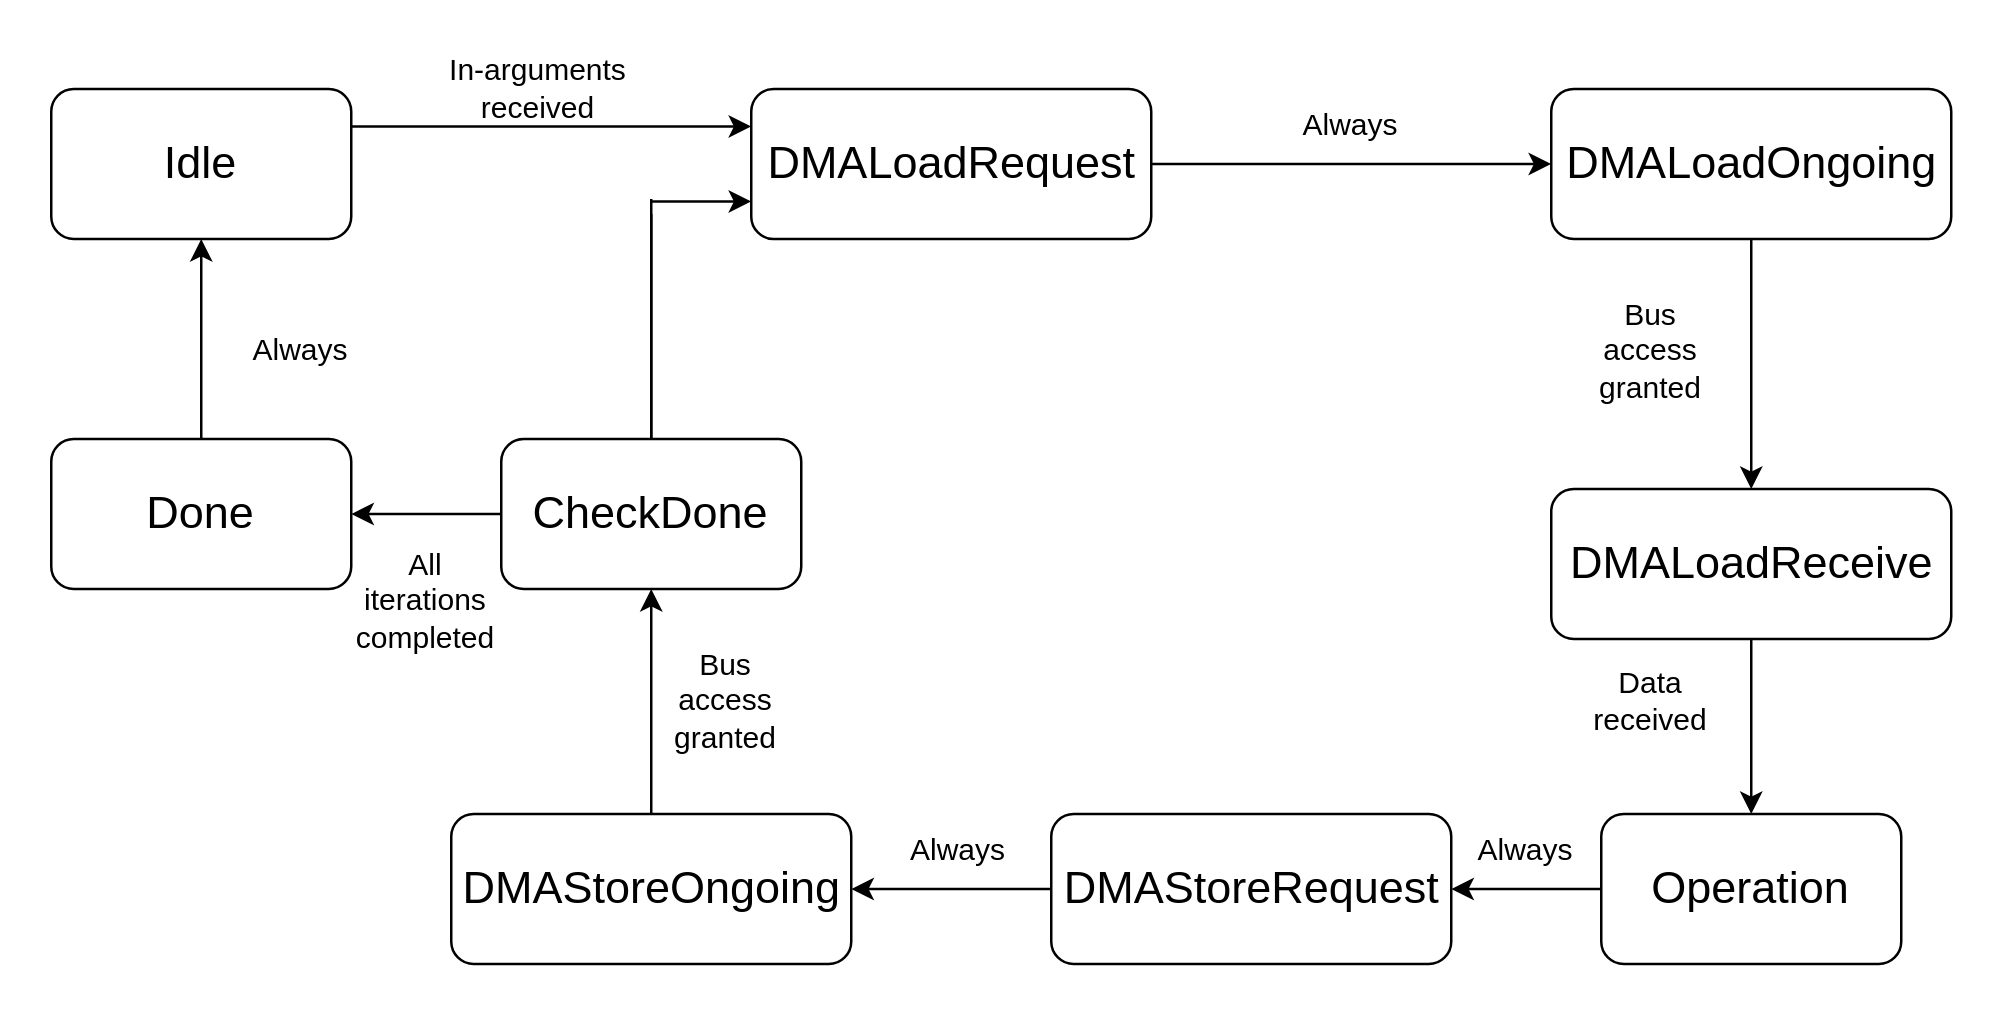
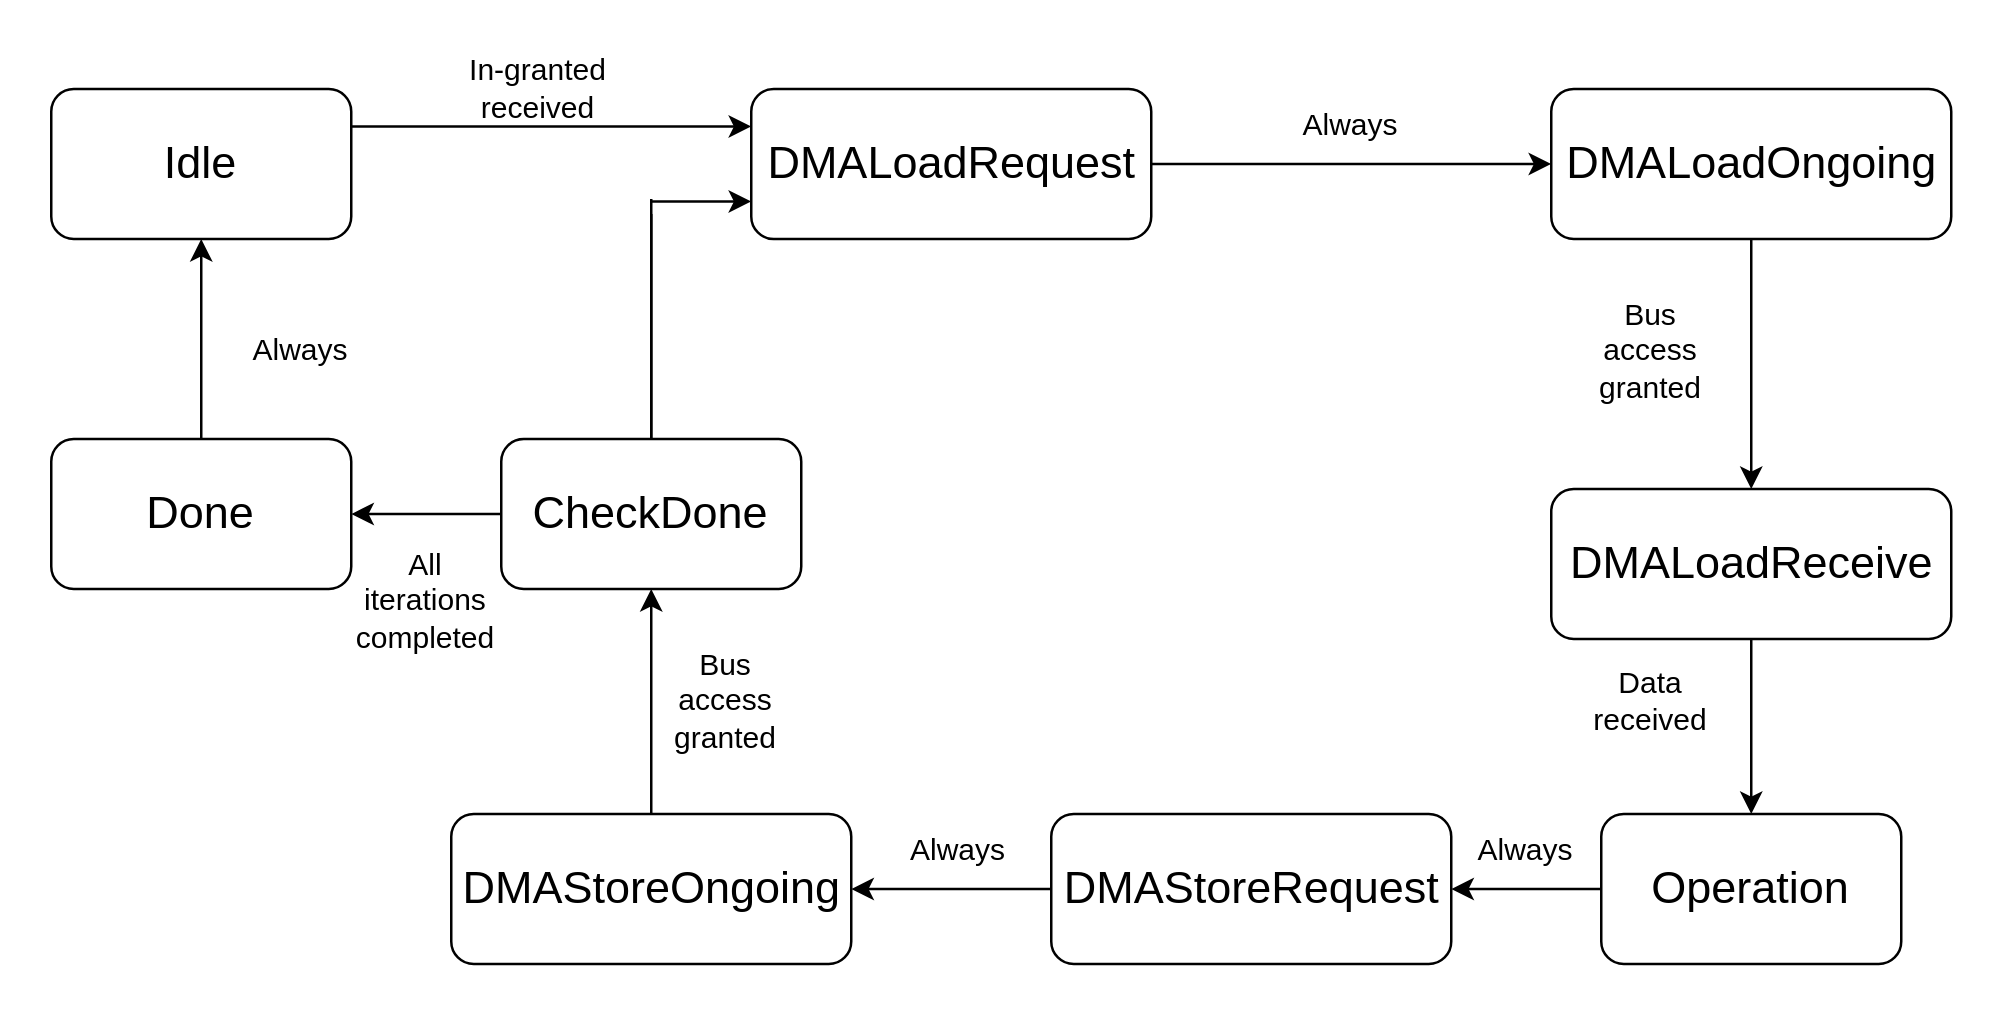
  <mxCell id="0" />
  <mxCell id="1" parent="0" />
  <mxCell id="2" value="" style="rounded=1;whiteSpace=wrap;html=1;" vertex="1" parent="1"><mxGeometry x="20" y="35" width="120" height="60" as="geometry" /></mxCell>
  <mxCell id="3" value="&lt;font style=&quot;font-size: 18px;&quot;&gt;Idle&lt;/font&gt;" style="text;html=1;strokeColor=none;fillColor=none;align=center;verticalAlign=middle;whiteSpace=wrap;rounded=0;" vertex="1" parent="1"><mxGeometry x="50" y="50" width="60" height="30" as="geometry" /></mxCell>
  <mxCell id="4" value="" style="rounded=1;whiteSpace=wrap;html=1;" vertex="1" parent="1"><mxGeometry x="300" y="35" width="160" height="60" as="geometry" /></mxCell>
  <mxCell id="5" value="&lt;font style=&quot;font-size: 18px;&quot;&gt;DMALoadRequest&lt;br&gt;&lt;/font&gt;" style="text;html=1;strokeColor=none;fillColor=none;align=center;verticalAlign=middle;whiteSpace=wrap;rounded=0;" vertex="1" parent="1"><mxGeometry x="352.5" y="50" width="55" height="30" as="geometry" /></mxCell>
  <mxCell id="6" value="" style="rounded=1;whiteSpace=wrap;html=1;" vertex="1" parent="1"><mxGeometry x="620" y="35" width="160" height="60" as="geometry" /></mxCell>
  <mxCell id="7" value="&lt;font style=&quot;font-size: 18px;&quot;&gt;DMALoadOngoing&lt;br&gt;&lt;/font&gt;" style="text;html=1;strokeColor=none;fillColor=none;align=center;verticalAlign=middle;whiteSpace=wrap;rounded=0;" vertex="1" parent="1"><mxGeometry x="672.5" y="50" width="55" height="30" as="geometry" /></mxCell>
  <mxCell id="8" value="" style="rounded=1;whiteSpace=wrap;html=1;" vertex="1" parent="1"><mxGeometry x="620" y="195" width="160" height="60" as="geometry" /></mxCell>
  <mxCell id="9" value="&lt;font style=&quot;font-size: 18px;&quot;&gt;DMALoadReceive&lt;br&gt;&lt;/font&gt;" style="text;html=1;strokeColor=none;fillColor=none;align=center;verticalAlign=middle;whiteSpace=wrap;rounded=0;" vertex="1" parent="1"><mxGeometry x="672.5" y="210" width="55" height="30" as="geometry" /></mxCell>
  <mxCell id="10" value="" style="rounded=1;whiteSpace=wrap;html=1;" vertex="1" parent="1"><mxGeometry x="640" y="325" width="120" height="60" as="geometry" /></mxCell>
  <mxCell id="11" value="&lt;font style=&quot;font-size: 18px;&quot;&gt;Operation&lt;/font&gt;" style="text;html=1;strokeColor=none;fillColor=none;align=center;verticalAlign=middle;whiteSpace=wrap;rounded=0;" vertex="1" parent="1"><mxGeometry x="670" y="340" width="60" height="30" as="geometry" /></mxCell>
  <mxCell id="12" value="" style="rounded=1;whiteSpace=wrap;html=1;" vertex="1" parent="1"><mxGeometry x="420" y="325" width="160" height="60" as="geometry" /></mxCell>
  <mxCell id="13" value="&lt;font style=&quot;font-size: 18px;&quot;&gt;DMAStoreRequest&lt;br&gt;&lt;/font&gt;" style="text;html=1;strokeColor=none;fillColor=none;align=center;verticalAlign=middle;whiteSpace=wrap;rounded=0;" vertex="1" parent="1"><mxGeometry x="472.5" y="340" width="55" height="30" as="geometry" /></mxCell>
  <mxCell id="14" value="" style="rounded=1;whiteSpace=wrap;html=1;" vertex="1" parent="1"><mxGeometry x="180" y="325" width="160" height="60" as="geometry" /></mxCell>
  <mxCell id="15" value="&lt;font style=&quot;font-size: 18px;&quot;&gt;DMAStoreOngoing&lt;br&gt;&lt;/font&gt;" style="text;html=1;strokeColor=none;fillColor=none;align=center;verticalAlign=middle;whiteSpace=wrap;rounded=0;" vertex="1" parent="1"><mxGeometry x="232.5" y="340" width="55" height="30" as="geometry" /></mxCell>
  <mxCell id="16" value="" style="rounded=1;whiteSpace=wrap;html=1;" vertex="1" parent="1"><mxGeometry x="200" y="175" width="120" height="60" as="geometry" /></mxCell>
  <mxCell id="17" value="&lt;font style=&quot;font-size: 18px;&quot;&gt;CheckDone&lt;/font&gt;" style="text;html=1;strokeColor=none;fillColor=none;align=center;verticalAlign=middle;whiteSpace=wrap;rounded=0;" vertex="1" parent="1"><mxGeometry x="230" y="190" width="60" height="30" as="geometry" /></mxCell>
  <mxCell id="18" value="" style="rounded=1;whiteSpace=wrap;html=1;" vertex="1" parent="1"><mxGeometry x="20" y="175" width="120" height="60" as="geometry" /></mxCell>
  <mxCell id="19" value="&lt;font style=&quot;font-size: 18px;&quot;&gt;Done&lt;/font&gt;" style="text;html=1;strokeColor=none;fillColor=none;align=center;verticalAlign=middle;whiteSpace=wrap;rounded=0;" vertex="1" parent="1"><mxGeometry x="50" y="190" width="60" height="30" as="geometry" /></mxCell>
  <mxCell id="20" value="" style="endArrow=classic;html=1;rounded=0;exitX=1;exitY=0.25;exitDx=0;exitDy=0;entryX=0;entryY=0.25;entryDx=0;entryDy=0;" edge="1" parent="1" source="2" target="4"><mxGeometry width="50" height="50" relative="1" as="geometry"><mxPoint x="350" y="145" as="sourcePoint" /><mxPoint x="270" y="75" as="targetPoint" /></mxGeometry></mxCell>
- <mxCell id="21" value="In-arguments received" style="text;html=1;strokeColor=none;fillColor=none;align=center;verticalAlign=middle;whiteSpace=wrap;rounded=0;" vertex="1" parent="1"><mxGeometry x="170" y="20" width="90" height="30" as="geometry" /></mxCell>
+ <mxCell id="21" value="In-granted received" style="text;html=1;strokeColor=none;fillColor=none;align=center;verticalAlign=middle;whiteSpace=wrap;rounded=0;" vertex="1" parent="1"><mxGeometry x="170" y="20" width="90" height="30" as="geometry" /></mxCell>
  <mxCell id="22" value="" style="endArrow=classic;html=1;rounded=0;exitX=1;exitY=0.5;exitDx=0;exitDy=0;entryX=0;entryY=0.5;entryDx=0;entryDy=0;" edge="1" parent="1" source="4" target="6"><mxGeometry width="50" height="50" relative="1" as="geometry"><mxPoint x="350" y="235" as="sourcePoint" /><mxPoint x="400" y="185" as="targetPoint" /></mxGeometry></mxCell>
  <mxCell id="23" value="" style="endArrow=classic;html=1;rounded=0;exitX=0.5;exitY=1;exitDx=0;exitDy=0;entryX=0.5;entryY=0;entryDx=0;entryDy=0;" edge="1" parent="1" source="6" target="8"><mxGeometry width="50" height="50" relative="1" as="geometry"><mxPoint x="350" y="235" as="sourcePoint" /><mxPoint x="400" y="185" as="targetPoint" /></mxGeometry></mxCell>
  <mxCell id="24" value="Always" style="text;html=1;strokeColor=none;fillColor=none;align=center;verticalAlign=middle;whiteSpace=wrap;rounded=0;" vertex="1" parent="1"><mxGeometry x="510" y="35" width="60" height="30" as="geometry" /></mxCell>
  <mxCell id="25" value="Bus access granted" style="text;html=1;strokeColor=none;fillColor=none;align=center;verticalAlign=middle;whiteSpace=wrap;rounded=0;" vertex="1" parent="1"><mxGeometry x="630" y="125" width="60" height="30" as="geometry" /></mxCell>
  <mxCell id="26" value="" style="endArrow=classic;html=1;rounded=0;exitX=0.5;exitY=1;exitDx=0;exitDy=0;entryX=0.5;entryY=0;entryDx=0;entryDy=0;" edge="1" parent="1" source="8" target="10"><mxGeometry width="50" height="50" relative="1" as="geometry"><mxPoint x="350" y="325" as="sourcePoint" /><mxPoint x="400" y="275" as="targetPoint" /></mxGeometry></mxCell>
  <mxCell id="27" value="Data received" style="text;html=1;strokeColor=none;fillColor=none;align=center;verticalAlign=middle;whiteSpace=wrap;rounded=0;" vertex="1" parent="1"><mxGeometry x="630" y="265" width="60" height="30" as="geometry" /></mxCell>
  <mxCell id="28" value="" style="endArrow=classic;html=1;rounded=0;exitX=0;exitY=0.5;exitDx=0;exitDy=0;entryX=1;entryY=0.5;entryDx=0;entryDy=0;" edge="1" parent="1" source="10" target="12"><mxGeometry width="50" height="50" relative="1" as="geometry"><mxPoint x="350" y="315" as="sourcePoint" /><mxPoint x="570" y="475" as="targetPoint" /></mxGeometry></mxCell>
  <mxCell id="29" value="All iterations completed" style="text;html=1;strokeColor=none;fillColor=none;align=center;verticalAlign=middle;whiteSpace=wrap;rounded=0;" vertex="1" parent="1"><mxGeometry x="140" y="225" width="60" height="30" as="geometry" /></mxCell>
  <mxCell id="30" value="Always" style="text;html=1;strokeColor=none;fillColor=none;align=center;verticalAlign=middle;whiteSpace=wrap;rounded=0;" vertex="1" parent="1"><mxGeometry x="580" y="325" width="60" height="30" as="geometry" /></mxCell>
  <mxCell id="31" value="" style="endArrow=classic;html=1;rounded=0;exitX=0;exitY=0.5;exitDx=0;exitDy=0;entryX=1;entryY=0.5;entryDx=0;entryDy=0;" edge="1" parent="1" source="12" target="14"><mxGeometry width="50" height="50" relative="1" as="geometry"><mxPoint x="450" y="275" as="sourcePoint" /><mxPoint x="400" y="265" as="targetPoint" /></mxGeometry></mxCell>
  <mxCell id="32" value="Bus access granted" style="text;html=1;strokeColor=none;fillColor=none;align=center;verticalAlign=middle;whiteSpace=wrap;rounded=0;" vertex="1" parent="1"><mxGeometry x="260" y="265" width="60" height="30" as="geometry" /></mxCell>
  <mxCell id="33" value="" style="endArrow=classic;html=1;rounded=0;exitX=0.5;exitY=0;exitDx=0;exitDy=0;entryX=0.5;entryY=1;entryDx=0;entryDy=0;" edge="1" parent="1" source="14" target="16"><mxGeometry width="50" height="50" relative="1" as="geometry"><mxPoint x="350" y="365" as="sourcePoint" /><mxPoint x="400" y="315" as="targetPoint" /></mxGeometry></mxCell>
  <mxCell id="34" value="" style="endArrow=classic;html=1;rounded=0;exitX=0;exitY=0.5;exitDx=0;exitDy=0;entryX=1;entryY=0.5;entryDx=0;entryDy=0;" edge="1" parent="1" source="16" target="18"><mxGeometry width="50" height="50" relative="1" as="geometry"><mxPoint x="350" y="265" as="sourcePoint" /><mxPoint x="400" y="215" as="targetPoint" /></mxGeometry></mxCell>
  <mxCell id="35" value="" style="endArrow=classic;html=1;rounded=0;entryX=0;entryY=0.75;entryDx=0;entryDy=0;" edge="1" parent="1" target="4"><mxGeometry width="50" height="50" relative="1" as="geometry"><mxPoint x="260" y="80" as="sourcePoint" /><mxPoint x="430" y="195" as="targetPoint" /></mxGeometry></mxCell>
  <mxCell id="36" value="" style="endArrow=none;html=1;rounded=0;entryX=0.5;entryY=0;entryDx=0;entryDy=0;" edge="1" parent="1" target="16"><mxGeometry width="50" height="50" relative="1" as="geometry"><mxPoint x="260" y="85" as="sourcePoint" /><mxPoint x="430" y="195" as="targetPoint" /></mxGeometry></mxCell>
  <mxCell id="37" value="" style="endArrow=none;html=1;rounded=0;entryX=0.5;entryY=0;entryDx=0;entryDy=0;" edge="1" parent="1" target="16"><mxGeometry width="50" height="50" relative="1" as="geometry"><mxPoint x="260" y="79" as="sourcePoint" /><mxPoint x="260" y="175" as="targetPoint" /></mxGeometry></mxCell>
  <mxCell id="38" value="" style="endArrow=classic;html=1;rounded=0;exitX=0.5;exitY=0;exitDx=0;exitDy=0;entryX=0.5;entryY=1;entryDx=0;entryDy=0;" edge="1" parent="1" source="18" target="2"><mxGeometry width="50" height="50" relative="1" as="geometry"><mxPoint x="390" y="285" as="sourcePoint" /><mxPoint x="440" y="235" as="targetPoint" /></mxGeometry></mxCell>
  <mxCell id="39" value="Always" style="text;html=1;strokeColor=none;fillColor=none;align=center;verticalAlign=middle;whiteSpace=wrap;rounded=0;" vertex="1" parent="1"><mxGeometry x="90" y="125" width="60" height="30" as="geometry" /></mxCell>
  <mxCell id="40" value="Always" style="text;html=1;strokeColor=none;fillColor=none;align=center;verticalAlign=middle;whiteSpace=wrap;rounded=0;" vertex="1" parent="1"><mxGeometry x="352.5" y="325" width="60" height="30" as="geometry" /></mxCell>
